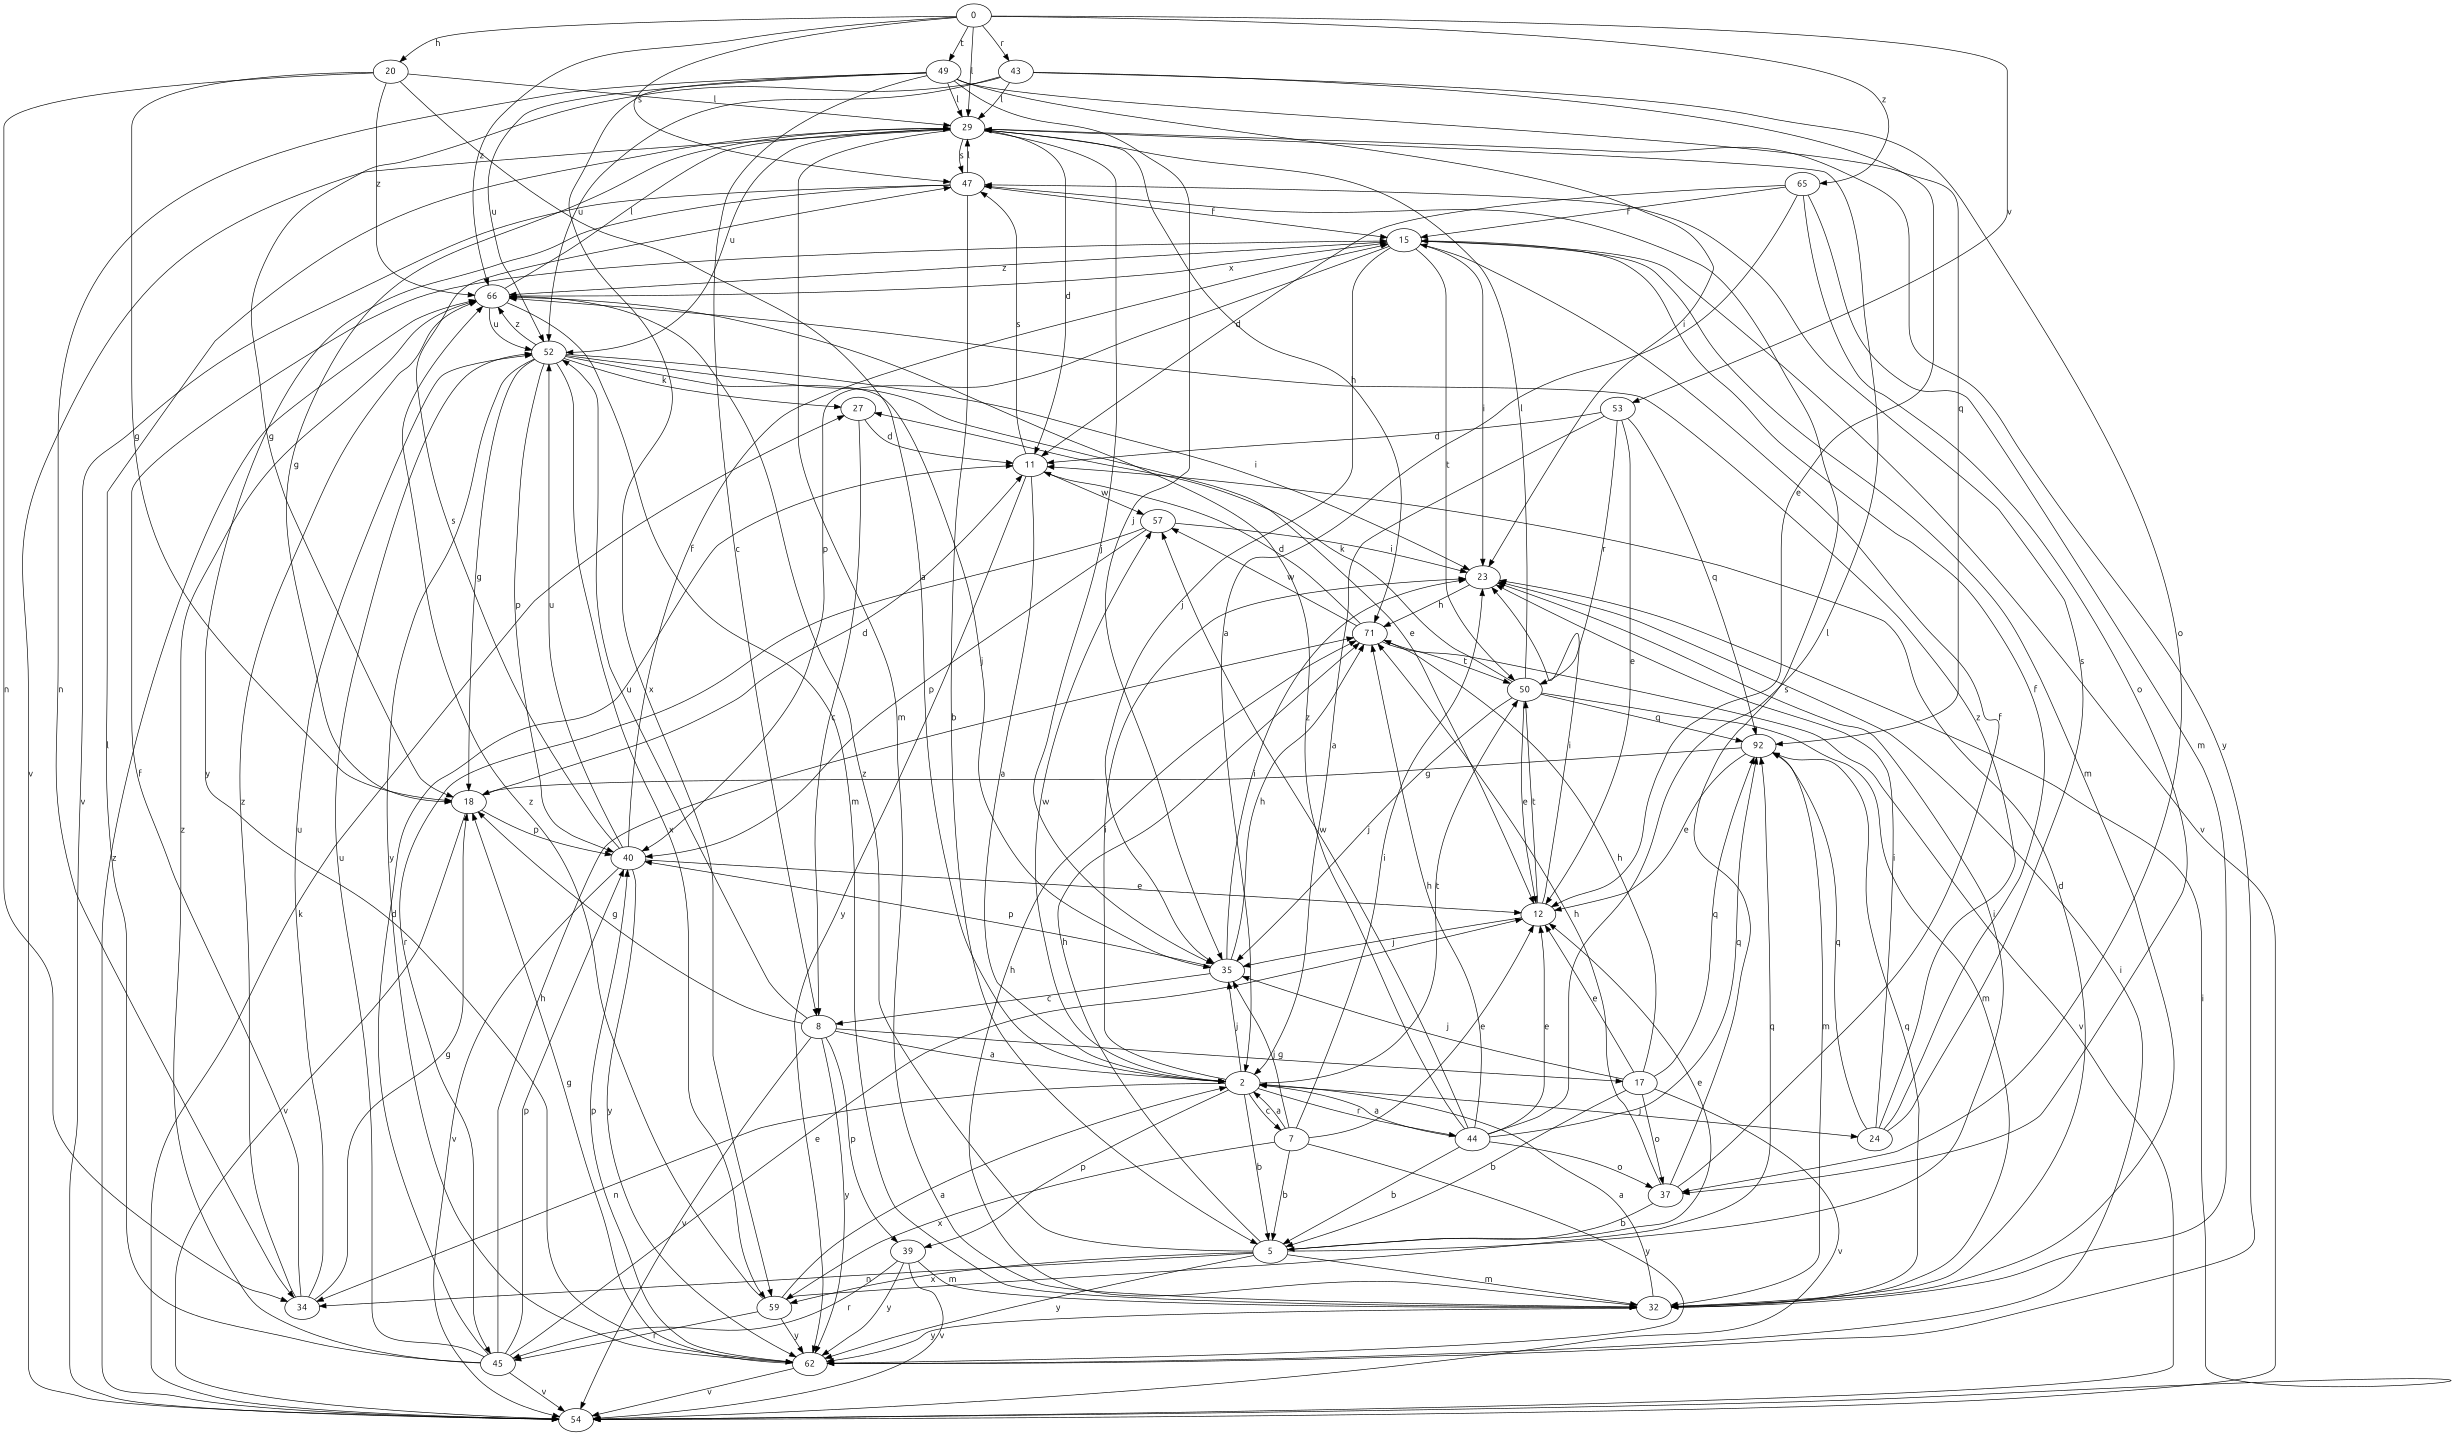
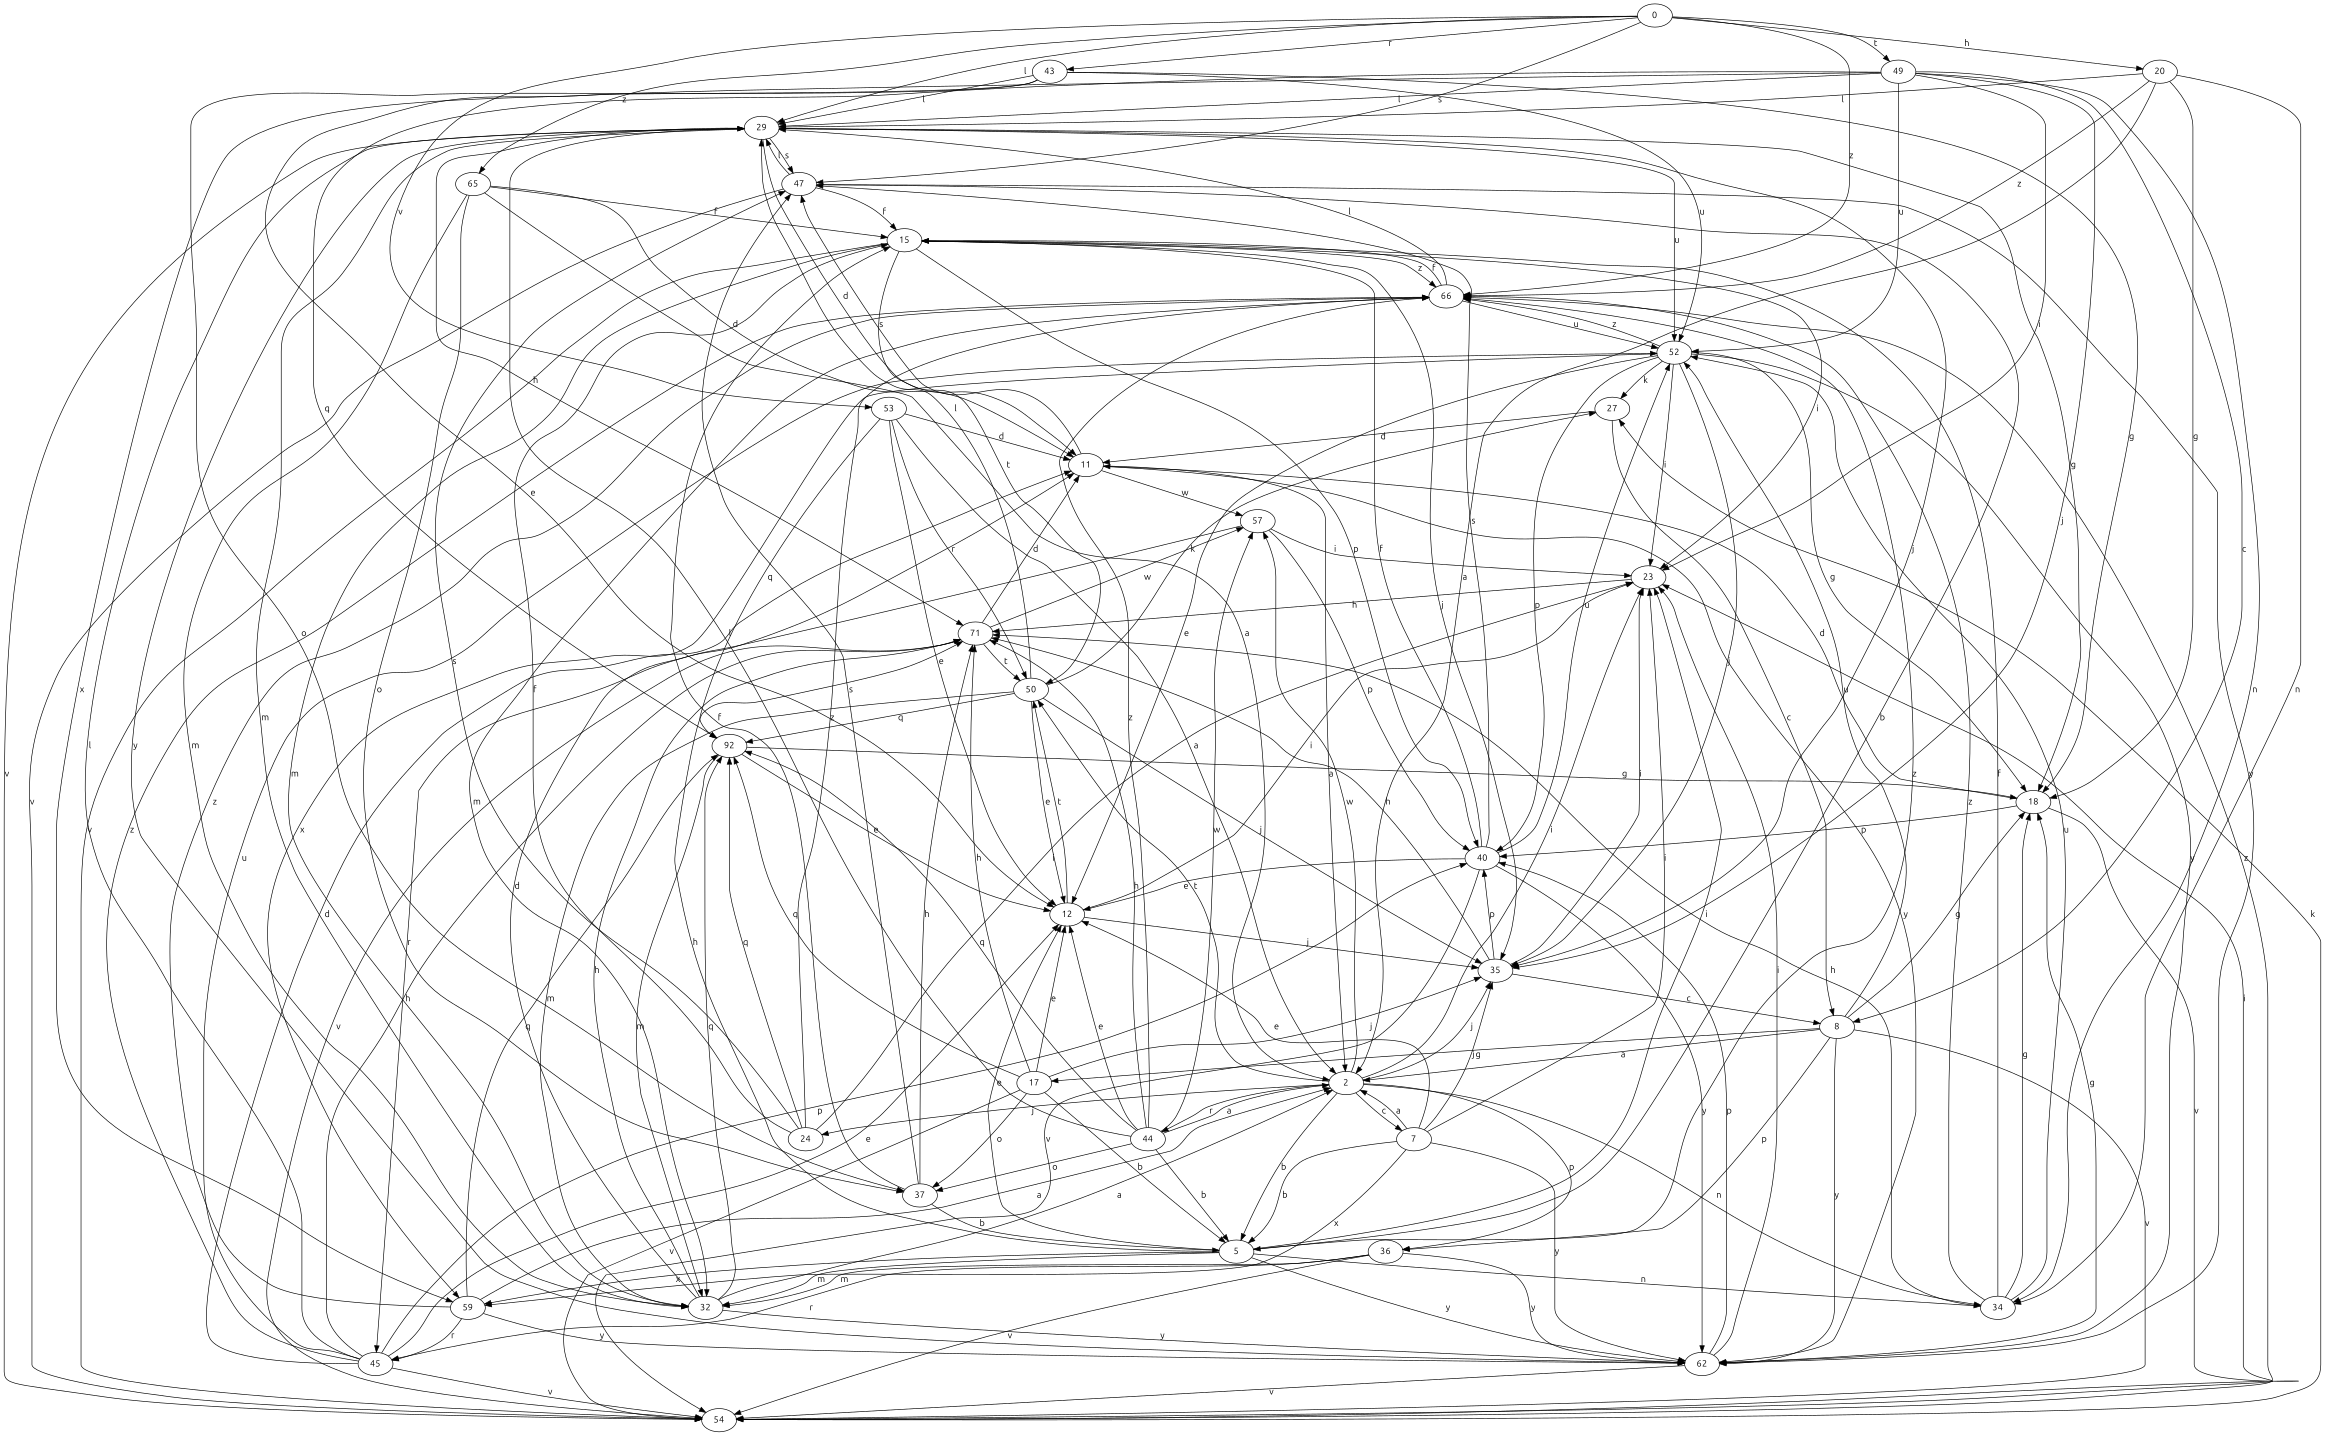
  strict digraph {
    fontname=Ubuntu
    node [fontname=Ubuntu]
    edge [fontname=Ubuntu]
    0
    20
    29
    43
    47
    49
    53
    65
    66
    2
    34
    18
    n13 [label=35]
    n14 [label=71]
    32
    62
    52
    54
    11
    12
    37
    5
    15
    23
    59
    8
    n27 [label=92]
    50
    7
    24
-   39
+   39 [label=36]
    44
    57
    40
    45
    27
    17
    0 -> 20 [label=h]
    0 -> 29 [label=l]
    0 -> 43 [label=r]
    0 -> 47 [label=s]
    0 -> 49 [label=t]
    0 -> 53 [label=v]
    0 -> 65 [label=z]
    0 -> 66 [label=z]
    20 -> 29 [label=l]
    20 -> 66 [label=z]
    20 -> 2 [label=a]
    20 -> 34 [label=n]
    20 -> 18 [label=g]
    29 -> 47 [label=s]
    29 -> 18 [label=g]
    29 -> n13 [label=j]
    29 -> n14 [label=h]
    29 -> 32 [label=m]
    29 -> 62 [label=y]
    29 -> 52 [label=u]
    29 -> 54 [label=v]
    29 -> 11 [label=d]
    43 -> 29 [label=l]
    43 -> 18 [label=g]
    43 -> 52 [label=u]
    43 -> 12 [label=e]
    43 -> 37 [label=o]
    47 -> 29 [label=l]
    47 -> 62 [label=y]
    47 -> 54 [label=v]
    47 -> 5 [label=b]
    47 -> 15 [label=f]
    49 -> 29 [label=l]
    49 -> 34 [label=n]
    49 -> n13 [label=j]
    49 -> 52 [label=u]
    49 -> 23 [label=i]
    49 -> 59 [label=x]
    49 -> 8 [label=c]
    49 -> n27 [label=q]
    53 -> 2 [label=a]
    53 -> 11 [label=d]
    53 -> 12 [label=e]
    53 -> n27 [label=q]
    53 -> 50 [label=r]
    65 -> 2 [label=a]
    65 -> 32 [label=m]
    65 -> 11 [label=d]
    65 -> 37 [label=o]
    65 -> 15 [label=f]
    66 -> 29 [label=l]
    66 -> 32 [label=m]
    66 -> 52 [label=u]
-   66 -> 15 [label=x]
+   66 -> 15 [label=f]
    2 -> 34 [label=n]
    2 -> n13 [label=j]
    2 -> 5 [label=b]
    2 -> 23 [label=i]
    2 -> 50 [label=t]
    2 -> 7 [label=c]
    2 -> 24 [label=j]
    2 -> 39 [label=p]
    2 -> 44 [label=r]
    2 -> 57 [label=w]
    34 -> 66 [label=z]
    34 -> 18 [label=g]
+   34 -> n14 [label=h]
    34 -> 52 [label=u]
    34 -> 15 [label=f]
    18 -> 54 [label=v]
    18 -> 11 [label=d]
    18 -> 40 [label=p]
    n13 -> n14 [label=h]
    n13 -> 23 [label=i]
    n13 -> 8 [label=c]
    n13 -> 40 [label=p]
    n14 -> 54 [label=v]
    n14 -> 11 [label=d]
    n14 -> 50 [label=t]
    n14 -> 57 [label=w]
    32 -> 2 [label=a]
    32 -> n14 [label=h]
    32 -> 62 [label=y]
    32 -> 11 [label=d]
    32 -> n27 [label=q]
    62 -> 18 [label=g]
    62 -> 54 [label=v]
    62 -> 23 [label=i]
    62 -> 40 [label=p]
    52 -> 66 [label=z]
    52 -> 18 [label=g]
    52 -> n13 [label=j]
    52 -> 62 [label=y]
    52 -> 12 [label=e]
    52 -> 23 [label=i]
    52 -> 59 [label=x]
    52 -> 40 [label=p]
    52 -> 27 [label=k]
    54 -> 66 [label=z]
    54 -> 23 [label=i]
    54 -> 27 [label=k]
    11 -> 47 [label=s]
    11 -> 2 [label=a]
    11 -> 62 [label=y]
    11 -> 57 [label=w]
    12 -> n13 [label=j]
    12 -> 23 [label=i]
    12 -> 50 [label=t]
    37 -> 47 [label=s]
    37 -> n14 [label=h]
    37 -> 5 [label=b]
    37 -> 15 [label=f]
    5 -> 66 [label=z]
    5 -> 34 [label=n]
    5 -> n14 [label=h]
    5 -> 32 [label=m]
    5 -> 62 [label=y]
    5 -> 12 [label=e]
    5 -> 23 [label=i]
    5 -> 59 [label=x]
    15 -> 66 [label=z]
    15 -> n13 [label=j]
    15 -> 32 [label=m]
    15 -> 54 [label=v]
    15 -> 23 [label=i]
    15 -> 50 [label=t]
    15 -> 40 [label=p]
    23 -> n14 [label=h]
    59 -> 66 [label=z]
    59 -> 2 [label=a]
    59 -> 62 [label=y]
    59 -> n27 [label=q]
    59 -> 45 [label=r]
    8 -> 2 [label=a]
    8 -> 18 [label=g]
    8 -> 62 [label=y]
    8 -> 52 [label=u]
    8 -> 54 [label=v]
    8 -> 39 [label=p]
    8 -> 17 [label=g]
    n27 -> 18 [label=g]
    n27 -> 32 [label=m]
    n27 -> 12 [label=e]
    50 -> 29 [label=l]
    50 -> n13 [label=j]
    50 -> 32 [label=m]
    50 -> 12 [label=e]
    50 -> n27 [label=q]
    50 -> 27 [label=k]
    7 -> 2 [label=a]
    7 -> n13 [label=j]
    7 -> 62 [label=y]
    7 -> 12 [label=e]
    7 -> 5 [label=b]
    7 -> 23 [label=i]
    7 -> 59 [label=x]
    24 -> 47 [label=s]
    24 -> 66 [label=z]
    24 -> 15 [label=f]
    24 -> 23 [label=i]
    24 -> n27 [label=q]
    39 -> 32 [label=m]
    39 -> 62 [label=y]
    39 -> 54 [label=v]
    39 -> 45 [label=r]
    44 -> 29 [label=l]
    44 -> 66 [label=z]
    44 -> 2 [label=a]
    44 -> n14 [label=h]
    44 -> 12 [label=e]
    44 -> 37 [label=o]
    44 -> 5 [label=b]
    44 -> n27 [label=q]
    44 -> 57 [label=w]
    57 -> 23 [label=i]
    57 -> 40 [label=p]
    57 -> 45 [label=r]
    40 -> 47 [label=s]
    40 -> 62 [label=y]
    40 -> 52 [label=u]
    40 -> 54 [label=v]
    40 -> 12 [label=e]
    40 -> 15 [label=f]
    45 -> 29 [label=l]
    45 -> 66 [label=z]
    45 -> n14 [label=h]
    45 -> 52 [label=u]
    45 -> 54 [label=v]
    45 -> 11 [label=d]
    45 -> 12 [label=e]
    45 -> 40 [label=p]
    27 -> 11 [label=d]
    27 -> 8 [label=c]
    17 -> n13 [label=j]
    17 -> n14 [label=h]
    17 -> 54 [label=v]
    17 -> 12 [label=e]
    17 -> 37 [label=o]
    17 -> 5 [label=b]
    17 -> n27 [label=q]
  }
